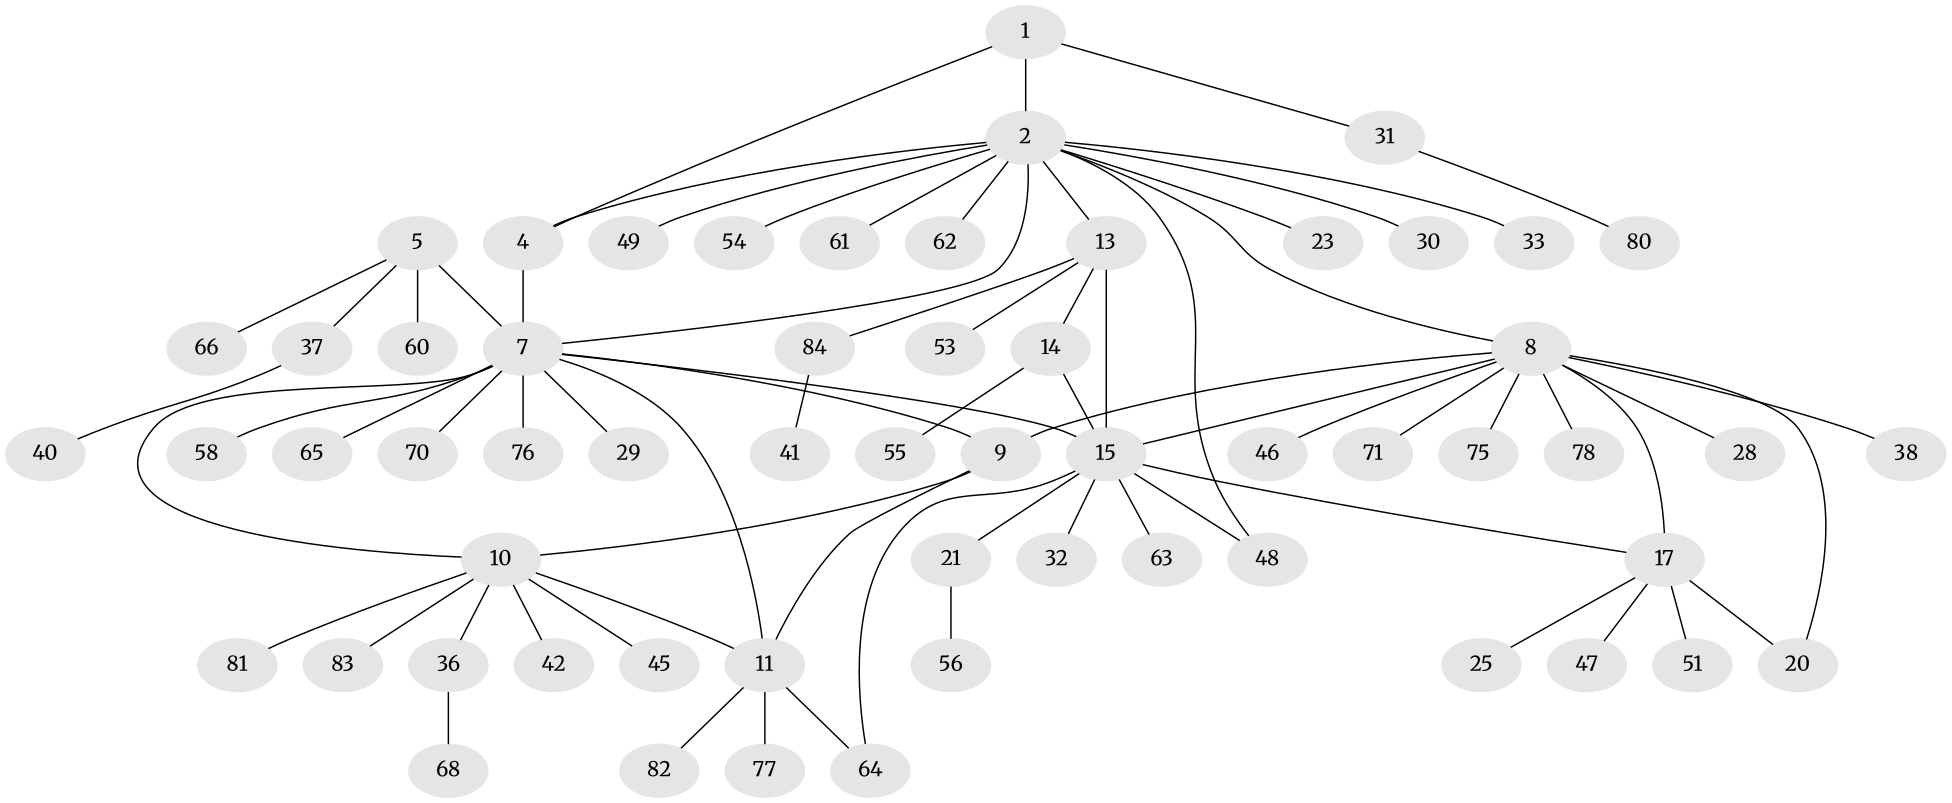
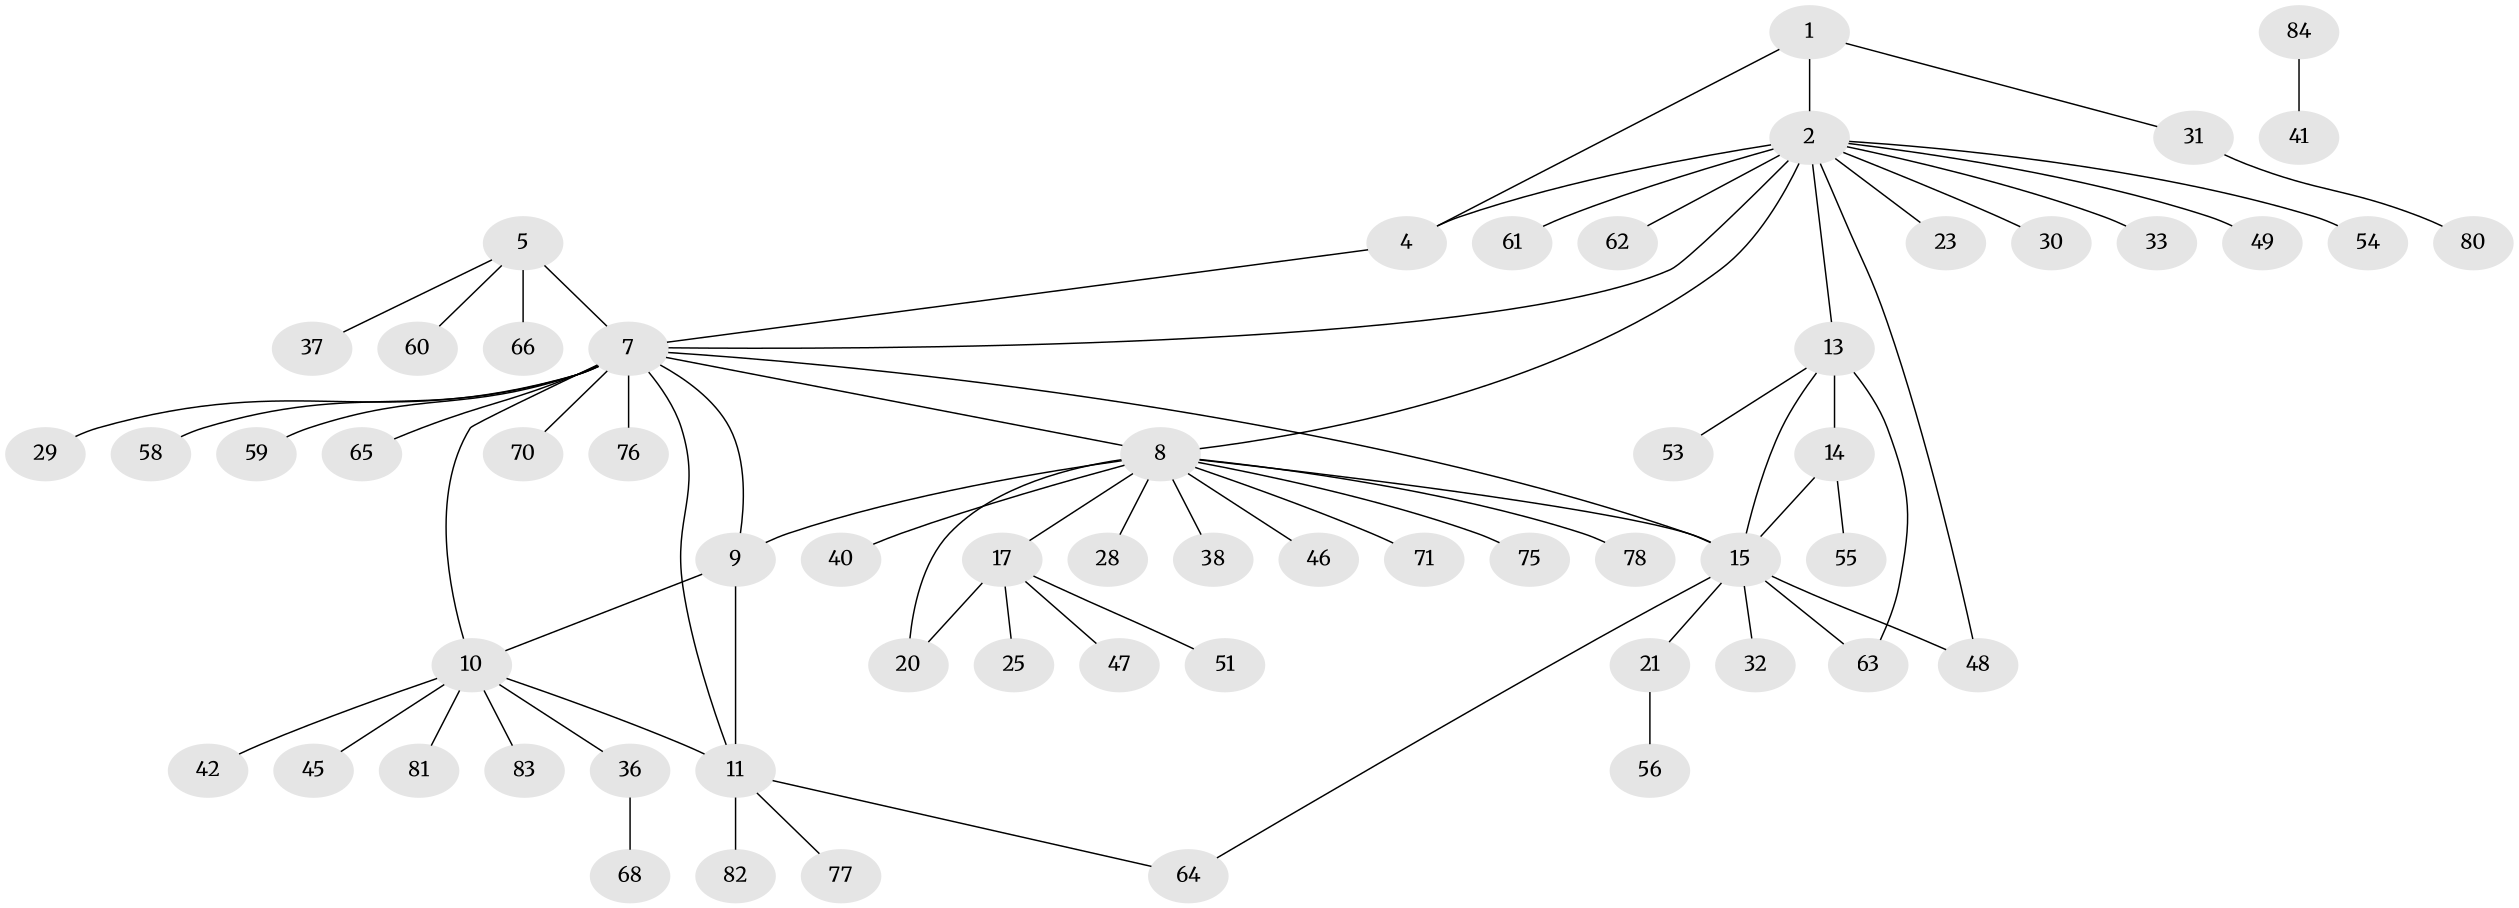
  graph {
    fontname=Merriweather
    node [color=gray90 fontname=Merriweather style=filled]
    edge [fontname=Merriweather]
    1 [super="+57"]
    2 [super="+3"]
    4 [super="+27"]
    31 [super="+74"]
    7 [super="+12"]
    8 [super="+19"]
    13 [super="+50"]
    23
    30
    33
    48
    49
    54
    61
    62
    80
    9 [super="+26"]
    10 [super="+35"]
    11 [super="+52"]
    15 [super="+44"]
    29
    58
+   59
    65
    70
    76
    17 [super="+18"]
    20
    28 [super="+73"]
    38
    46
    n32 [label=71]
    75
    78
    14 [super="+16"]
    n36 [label=84 super="+34"]
    53
    5 [super="+6"]
    37 [super="+43"]
    60
    66
    40
    36
    42
    45
    81
    83
    64
    77
    82
    21 [super="+71"]
    32
    63
    25
    47 [super="+69"]
    51
    68 [super="+79"]
    55
    41
    56
    1 -- 2 [weight=2]
    1 -- 4
    1 -- 31
    2 -- 4 [weight=2]
    2 -- 7
    2 -- 8
    2 -- 13
    2 -- 23
    2 -- 30
    2 -- 33
    2 -- 48
    2 -- 49
    2 -- 54
    2 -- 61
    2 -- 62
    4 -- 7
    31 -- 80
+   7 -- 8
    7 -- 9
    7 -- 10
    7 -- 11
    7 -- 15
    7 -- 29
    7 -- 58
+   7 -- 59
    7 -- 65
    7 -- 70
    7 -- 76
    8 -- 9
    8 -- 15
    8 -- 17 [weight=2]
    8 -- 20
    8 -- 28
    8 -- 38
    8 -- 46
    8 -- n32
    8 -- 75
    8 -- 78
    13 -- 15
    13 -- 14 [weight=2]
-   13 -- n36
+   13 -- 63
    13 -- 53
    9 -- 10
    9 -- 11
    10 -- 11
    10 -- 36
    10 -- 42
    10 -- 45
    10 -- 81
    10 -- 83
    11 -- 64
    11 -- 77
    11 -- 82
    15 -- 48
-   15 -- 17
    15 -- 64
    15 -- 21
    15 -- 32
    15 -- 63
    17 -- 20 [weight=2]
    17 -- 25
    17 -- 47
    17 -- 51
    14 -- 15 [weight=2]
    14 -- 55
    n36 -- 41
    5 -- 7 [weight=2]
    5 -- 37
    5 -- 60
    5 -- 66
-   37 -- 40
+   8 -- 40
    36 -- 68
    21 -- 56
  }
